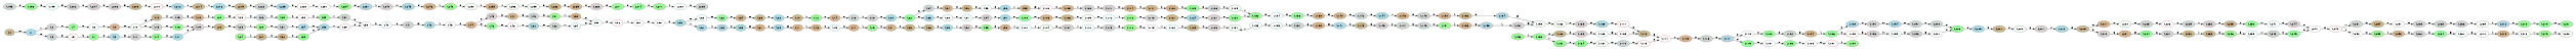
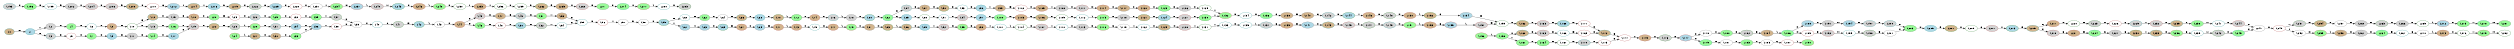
  strict digraph {
    rankdir=LR
    node [color=brown fillcolor=white style=filled]
    S0 [color=teal fillcolor=tan]
    S1 [color=teal fillcolor=lightblue]
    S2 [color=gray40 fillcolor=lightgrey]
    S3 [color=teal fillcolor=lightgrey]
    S4 [color=gray40 fillcolor=palegreen]
    S5
    S6 [color=teal]
    S7 [color=gray40 fillcolor=palegreen]
    S8 [fillcolor=tan]
    S9 [color=teal fillcolor=lightblue]
    S10 [color=darkgreen]
    S11 [color=gray40 fillcolor=lightgrey]
    S12 [color=teal fillcolor=tan]
    S13 [color=darkgreen fillcolor=lightgrey]
    S14 [color=gray40 fillcolor=palegreen]
    S15 [color=gray40 fillcolor=lightgrey]
    S16 [color=gray40 fillcolor=palegreen]
    S17 [color=teal fillcolor=lightblue]
    S18 [fillcolor=tan]
    S19 [fillcolor=lightgrey]
    S20 [color=gray40 fillcolor=palegreen]
    S22 [color=darkgreen fillcolor=tan]
    S23
    S25 [color=darkgreen fillcolor=lightgrey]
    S26 [color=teal fillcolor=lightgrey]
    S24 [fillcolor=palegreen]
    S27 [color=teal fillcolor=tan]
    S28 [fillcolor=palegreen]
    S29 [color=darkgreen fillcolor=palegreen]
    S30 [color=gray40 fillcolor=tan]
    S31 [color=teal fillcolor=lightgrey]
    S32
    S33 [color=darkgreen fillcolor=palegreen]
    S34 [color=gray40 fillcolor=lightblue]
    S35 [color=darkgreen fillcolor=palegreen]
    S36 [color=gray40 fillcolor=lightblue]
    S37 [color=darkgreen fillcolor=lightgrey]
    S38
    S39 [color=gray40]
    S40 [color=teal]
    S41 [color=darkgreen fillcolor=lightgrey]
    S42 [color=darkgreen fillcolor=lightblue]
    S43 [color=gray40]
    S44 [fillcolor=tan]
    S45 [fillcolor=lightgrey]
    S46 [color=gray40 fillcolor=palegreen]
    S47 [color=gray40 fillcolor=tan]
    S48
    S49 [color=teal fillcolor=lightgrey]
    S50 [color=darkgreen fillcolor=lightblue]
    S51 [fillcolor=palegreen]
    S52 [color=darkgreen fillcolor=lightgrey]
    S53 [color=gray40 fillcolor=tan]
    S54 [color=teal]
    S55 [color=teal]
    S56
    S57 [color=gray40]
    S58 [color=gray40]
    S59 [color=darkgreen fillcolor=lightblue]
    S60 [color=teal]
    S61 [color=gray40 fillcolor=lightblue]
    S62 [color=gray40 fillcolor=palegreen]
    S63 [color=gray40 fillcolor=lightblue]
-   S64 [color=gray40 fillcolor=tan]
+   S64 [color=gray40]
    S65 [color=darkgreen fillcolor=lightblue]
    S66 [color=teal fillcolor=tan]
    S67 [fillcolor=tan]
    S68 [color=teal fillcolor=lightblue]
    S69 [color=gray40 fillcolor=lightblue]
    S70 [color=darkgreen fillcolor=tan]
    S71 [fillcolor=tan]
    S72 [color=darkgreen fillcolor=palegreen]
    S73 [fillcolor=tan]
    S74 [fillcolor=tan]
    S75 [color=teal]
    S76 [color=teal fillcolor=lightgrey]
    S77 [fillcolor=tan]
    S78 [color=gray40 fillcolor=lightgrey]
    S79 [fillcolor=palegreen]
    S80 [color=darkgreen fillcolor=lightblue]
    S81 [color=gray40 fillcolor=tan]
    S82 [color=teal fillcolor=palegreen]
    S83 [color=darkgreen fillcolor=tan]
    S84 [color=teal fillcolor=lightgrey]
    S85 [color=teal fillcolor=lightblue]
    S86 [color=teal fillcolor=tan]
    S87 [color=gray40 fillcolor=tan]
    S88 [color=darkgreen]
    S89 [color=teal fillcolor=lightblue]
    S90 [color=darkgreen fillcolor=tan]
    S91 [color=teal]
    S92 [fillcolor=lightgrey]
    S93 [color=teal]
    S94 [fillcolor=lightgrey]
    S95 [fillcolor=palegreen]
    S96 [color=teal fillcolor=lightblue]
    S97 [color=teal fillcolor=lightblue]
    S98 [fillcolor=tan]
    S99 [color=gray40 fillcolor=tan]
    S100 [color=teal fillcolor=palegreen]
    S101 [color=teal]
    S102
    S103 [fillcolor=tan]
    S104 [color=darkgreen]
    S105 [fillcolor=tan]
    S106 [color=darkgreen fillcolor=tan]
    S107 [fillcolor=lightgrey]
    S108 [color=gray40 fillcolor=lightgrey]
    S109 [color=darkgreen]
    S110 [color=teal]
    S111 [fillcolor=lightgrey]
    S112 [color=teal]
    S113 [color=gray40 fillcolor=lightgrey]
    S114 [fillcolor=tan]
    S115 [fillcolor=palegreen]
    S116 [fillcolor=palegreen]
    S117 [color=gray40 fillcolor=tan]
    S118 [color=gray40 fillcolor=lightgrey]
    S119 [color=gray40]
    S120 [fillcolor=tan]
    S121 [color=darkgreen fillcolor=tan]
    S122 [color=teal]
    S123 [color=darkgreen fillcolor=palegreen]
    S124 [color=darkgreen fillcolor=lightblue]
    S125 [color=teal fillcolor=tan]
    S126 [color=gray40 fillcolor=lightgrey]
    S127 [fillcolor=lightgrey]
    S128 [fillcolor=lightgrey]
    S129 [color=darkgreen]
    S130 [color=darkgreen fillcolor=palegreen]
    S131 [color=darkgreen]
    S132 [fillcolor=palegreen]
    S133 [color=teal]
    S134 [color=teal]
    S135 [color=teal]
    S136 [color=teal fillcolor=palegreen]
    S137 [color=teal fillcolor=lightgrey]
    S138 [color=gray40 fillcolor=tan]
    S139 [fillcolor=tan]
    S140 [color=gray40 fillcolor=tan]
    S141 [color=gray40 fillcolor=lightblue]
    S142 [color=teal fillcolor=lightgrey]
    S143 [color=teal fillcolor=tan]
    S144 [color=darkgreen fillcolor=lightblue]
    S145 [fillcolor=lightgrey]
    S146 [fillcolor=tan]
    S147 [color=darkgreen fillcolor=lightgrey]
    S148 [color=darkgreen fillcolor=lightgrey]
    S149 [color=teal fillcolor=lightgrey]
    S150 [fillcolor=tan]
    S151 [fillcolor=palegreen]
    S152 [color=darkgreen fillcolor=tan]
    S153 [fillcolor=tan]
    S154 [color=gray40 fillcolor=lightblue]
    S155 [fillcolor=lightblue]
    S159 [color=darkgreen]
    S157 [fillcolor=lightgrey]
    S156 [fillcolor=palegreen]
    S158 [color=gray40 fillcolor=palegreen]
    S160 [color=teal fillcolor=tan]
    S161 [color=darkgreen fillcolor=palegreen]
-   S162 [color=darkgreen]
+   S162 [color=darkgreen fillcolor=tan]
    S163 [fillcolor=lightgrey]
    S164 [color=darkgreen fillcolor=palegreen]
    S165 [fillcolor=lightgrey]
    S166 [color=teal]
    S167 [color=darkgreen]
    S168 [color=darkgreen fillcolor=lightblue]
    S169
    S170 [color=teal fillcolor=lightgrey]
    S171
    S172 [color=teal fillcolor=tan]
    S173
    S174
    S175 [fillcolor=tan]
    S176 [color=darkgreen fillcolor=lightgrey]
    S177 [fillcolor=lightblue]
    S178 [color=gray40]
    S179 [color=teal fillcolor=palegreen]
    S180 [color=gray40 fillcolor=palegreen]
    S181 [color=gray40]
    S182 [color=darkgreen fillcolor=lightgrey]
    S183 [color=gray40 fillcolor=palegreen]
    S184 [color=gray40 fillcolor=tan]
    S185 [color=gray40]
    S186 [color=teal fillcolor=palegreen]
    S187
    S188 [color=gray40 fillcolor=lightblue]
    S189
    S190 [fillcolor=palegreen]
    S191 [color=gray40 fillcolor=lightgrey]
    S192 [fillcolor=lightgrey]
    S194 [color=gray40 fillcolor=lightblue]
    S195 [color=teal]
    S193 [color=teal fillcolor=lightgrey]
    S196 [color=darkgreen fillcolor=palegreen]
    S197 [color=teal fillcolor=lightgrey]
    S198 [color=darkgreen fillcolor=lightgrey]
    S199 [color=teal]
    S200 [color=teal fillcolor=lightgrey]
    S201 [color=gray40]
    S202 [color=gray40 fillcolor=lightgrey]
    S203 [color=darkgreen fillcolor=palegreen]
    S204 [fillcolor=lightgrey]
    S205 [color=teal fillcolor=lightblue]
    S206 [fillcolor=lightgrey]
    S207 [color=darkgreen fillcolor=tan]
    S208 [color=teal fillcolor=tan]
    S209 [color=darkgreen]
    S210
    S211 [fillcolor=lightgrey]
    S212 [color=gray40 fillcolor=lightblue]
    S213 [color=darkgreen fillcolor=lightblue]
    S214 [color=teal fillcolor=tan]
    S215 [color=teal fillcolor=tan]
    S216 [color=teal fillcolor=lightblue]
    S217 [fillcolor=tan]
    S218 [fillcolor=lightgrey]
    S219 [color=teal fillcolor=tan]
    S220 [color=darkgreen]
    S221 [fillcolor=tan]
    S222 [color=darkgreen fillcolor=lightgrey]
    S223 [color=darkgreen fillcolor=lightgrey]
    S224 [color=teal fillcolor=palegreen]
    S225 [color=gray40 fillcolor=lightblue]
    S226
    S227 [color=gray40 fillcolor=lightgrey]
    S228
    S229 [color=teal fillcolor=lightgrey]
    S230 [color=darkgreen fillcolor=tan]
    S231 [color=gray40]
    S232 [fillcolor=lightgrey]
    S233 [color=teal fillcolor=tan]
    S234 [fillcolor=palegreen]
    S235 [color=teal fillcolor=tan]
    S236 [fillcolor=palegreen]
    S237 [fillcolor=lightblue]
    S238 [color=gray40 fillcolor=palegreen]
    S239 [color=teal]
    S240 [fillcolor=lightgrey]
    S241 [color=teal]
    S242 [color=darkgreen fillcolor=lightgrey]
    S243 [color=darkgreen fillcolor=lightblue]
    S244 [fillcolor=lightgrey]
    S245 [color=teal fillcolor=palegreen]
    S246 [fillcolor=tan]
    S247 [color=gray40]
    S248 [fillcolor=palegreen]
    S249
    S250 [color=darkgreen]
    S251 [color=darkgreen fillcolor=lightgrey]
    S252 [color=gray40]
    S253 [fillcolor=tan]
    S254 [color=darkgreen fillcolor=tan]
    S255 [fillcolor=palegreen]
    S256 [color=darkgreen]
    S257 [color=gray40]
    S258 [color=gray40 fillcolor=tan]
    S259 [color=darkgreen]
    S260 [color=gray40 fillcolor=lightgrey]
    S261 [color=gray40 fillcolor=lightgrey]
    S262 [color=darkgreen fillcolor=tan]
    S263 [color=darkgreen fillcolor=lightgrey]
    S264 [color=teal fillcolor=palegreen]
    S265 [color=gray40 fillcolor=tan]
    S266 [color=gray40 fillcolor=lightgrey]
    S267 [color=teal]
    S268 [fillcolor=lightgrey]
    S269 [color=darkgreen]
    S270 [color=gray40]
    S271 [color=gray40 fillcolor=palegreen]
    S272 [fillcolor=lightblue]
    S273 [fillcolor=tan]
    S274 [color=teal fillcolor=palegreen]
    S275 [color=darkgreen fillcolor=palegreen]
    S276 [color=darkgreen]
    S277 [fillcolor=palegreen]
    S278 [color=teal fillcolor=palegreen]
    S279 [fillcolor=palegreen]
    S280 [color=teal]
    S281 [color=gray40 fillcolor=palegreen]
    S282 [color=darkgreen]
    S283 [color=darkgreen fillcolor=lightgrey]
    S0 -> S1 [label=H]
    S1 -> S2 [label=V]
    S1 -> S3 [label=A]
    S2 -> S4 [label=A]
    S3 -> S5 [label=D]
    S4 -> S6 [label=P]
    S5 -> S7 [label=A]
    S6 -> S8 [label=T]
    S7 -> S9 [label=T]
    S8 -> S10 [label=F]
    S9 -> S11 [label=F]
    S10 -> S12 [label=E]
    S10 -> S13 [label=D]
    S11 -> S14 [label=D]
    S12 -> S15 [label=A]
    S13 -> S16 [label=A]
    S14 -> S17 [label=A]
    S15 -> S18 [label=P]
    S16 -> S19 [label=P]
    S17 -> S19 [label=P]
    S18 -> S20 [label=L]
    S19 -> S22 [label=F]
    S20 -> S23 [label=H]
    S22 -> S25 [label=H]
    S23 -> S26 [label=A]
    S25 -> S28 [label=S]
    S26 -> S29 [label=A]
    S24 -> S27 [label=S]
    S27 -> S30 [label=A]
    S28 -> S31 [label=A]
    S29 -> S32 [label=L]
    S30 -> S33 [label=L]
    S31 -> S34 [label=L]
    S32 -> S35 [label=T]
    S33 -> S36 [label=T]
    S34 -> S36 [label=T]
    S35 -> S37 [label=V]
    S36 -> S38 [label=V]
    S37 -> S39 [label=L]
    S38 -> S39 [label=L]
    S39 -> S40 [label=L]
    S40 -> S41 [label=C]
    S41 -> S42 [label=H]
    S42 -> S43 [label=S]
    S43 -> S44 [label=L]
    S44 -> S45 [label=L]
    S44 -> S46 [label=F]
    S45 -> S47 [label=K]
    S46 -> S48 [label=K]
    S47 -> S49 [label=F]
    S48 -> S50 [label=F]
    S49 -> S51 [label=N]
    S50 -> S52 [label=N]
    S51 -> S53 [label=V]
    S52 -> S54 [label=V]
    S53 -> S55 [label=P]
    S54 -> S55 [label=P]
    S55 -> S56 [label=D]
    S56 -> S57 [label=V]
    S57 -> S58 [label=R]
    S58 -> S59 [label=L]
    S59 -> S60 [label=K]
    S59 -> S61 [label=V]
    S60 -> S62 [label=H]
    S61 -> S63 [label=Y]
    S62 -> S64 [label=A]
    S63 -> S65 [label=A]
    S64 -> S66 [label=H]
    S65 -> S67 [label=H]
    S66 -> S68 [label=L]
    S67 -> S69 [label=L]
    S68 -> S70 [label=D]
    S69 -> S71 [label=E]
    S70 -> S72 [label=S]
    S71 -> S73 [label=S]
    S72 -> S74 [label=L]
    S73 -> S75 [label=L]
    S74 -> S76 [label=A]
    S75 -> S77 [label=K]
    S76 -> S78 [label=S]
    S77 -> S79 [label=S]
    S78 -> S80 [label=L]
    S79 -> S81 [label=L]
    S80 -> S82 [label=A]
    S81 -> S83 [label=A]
    S82 -> S84 [label=N]
    S82 -> S85 [label=G]
    S83 -> S86 [label=S]
    S84 -> S87 [label=P]
    S85 -> S88 [label=P]
    S86 -> S89 [label=T]
    S87 -> S90 [label=M]
    S88 -> S91 [label=L]
    S89 -> S92 [label=V]
    S90 -> S93 [label=D]
    S91 -> S94 [label=D]
    S92 -> S95 [label=N]
    S93 -> S96 [label=D]
    S94 -> S97 [label=D]
    S95 -> S98 [label=D]
    S96 -> S99 [label=V]
    S97 -> S100 [label=L]
    S98 -> S101 [label=I]
    S99 -> S102 [label=H]
    S100 -> S103 [label=H]
    S101 -> S104 [label=S]
    S102 -> S105 [label=A]
    S103 -> S106 [label=G]
    S104 -> S107 [label=K]
    S105 -> S108 [label=V]
    S106 -> S109 [label=A]
    S107 -> S110 [label=V]
    S108 -> S111 [label=A]
    S109 -> S112 [label=A]
    S110 -> S113 [label=A]
    S111 -> S114 [label=N]
    S112 -> S115 [label=S]
    S113 -> S116 [label=D]
    S114 -> S117 [label=T]
    S115 -> S118 [label=A]
    S116 -> S119 [label=G]
    S117 -> S120 [label=L]
    S118 -> S121 [label=L]
    S119 -> S122 [label=V]
    S120 -> S123 [label=A]
    S121 -> S124 [label=A]
    S122 -> S125 [label=A]
    S123 -> S126 [label=D]
    S124 -> S127 [label=D]
    S125 -> S128 [label=A]
    S126 -> S129 [label=A]
    S127 -> S130 [label=A]
    S128 -> S131 [label=V]
    S129 -> S132 [label=V]
    S130 -> S132 [label=V]
-   S133 -> S131 [label=V]
+   S131 -> S133 [label=V]
    S132 -> S134 [label=K]
    S133 -> S135 [label=K]
    S134 -> S136 [label=K]
    S135 -> S137 [label=S]
    S136 -> S138 [label=G]
    S137 -> S139 [label=G]
    S138 -> S140 [label=H]
    S139 -> S141 [label=H]
    S140 -> S142 [label=G]
    S141 -> S143 [label=A]
    S142 -> S144 [label=K]
    S143 -> S145 [label=R]
    S144 -> S146 [label=V]
    S145 -> S147 [label=L]
    S146 -> S148 [label=Q]
    S147 -> S149 [label=Q]
    S148 -> S150 [label=A]
    S149 -> S151 [label=A]
    S150 -> S152 [label=S]
    S151 -> S153 [label=S]
    S152 -> S154 [label=G]
    S153 -> S155 [label=G]
    S154 -> S159 [label=H]
    S155 -> S157 [label=S]
    S159 -> S162 [label=L]
    S157 -> S159 [label=H]
    S156 -> S158 [label=S]
    S158 -> S160 [label=L]
    S158 -> S161 [label=V]
    S160 -> S163 [label=D]
    S161 -> S164 [label=D]
    S162 -> S165 [label=D]
    S163 -> S166 [label=F]
    S164 -> S167 [label=F]
    S165 -> S168 [label=F]
    S166 -> S169 [label=H]
    S167 -> S170 [label=H]
    S168 -> S171 [label=H]
    S169 -> S172 [label=P]
    S170 -> S173 [label=P]
    S171 -> S172 [label=P]
    S172 -> S174 [label=F]
    S173 -> S174 [label=F]
    S174 -> S175 [label=Y]
    S175 -> S176 [label=T]
    S176 -> S177 [label=K]
    S177 -> S178 [label=T]
    S177 -> S179 [label=A]
    S178 -> S180 [label=T]
    S179 -> S181 [label=Q]
    S180 -> S182 [label=P]
    S181 -> S183 [label=P]
    S182 -> S184 [label=F]
    S183 -> S185 [label=Y]
    S184 -> S186 [label=S]
    S185 -> S187 [label=C]
    S186 -> S188 [label=L]
    S186 -> S189 [label=A]
    S187 -> S190 [label=S]
    S188 -> S191 [label=F]
    S189 -> S192 [label=F]
    S191 -> S194 [label=M]
    S192 -> S195 [label=M]
    S194 -> S197 [label=R]
    S195 -> S198 [label=R]
    S193 -> S196 [label=L]
    S196 -> S199 [label=R]
    S197 -> S200 [label=E]
    S198 -> S201 [label=E]
    S199 -> S202 [label=E]
    S200 -> S203 [label=L]
    S201 -> S203 [label=L]
    S202 -> S204 [label=L]
    S203 -> S205 [label=A]
    S204 -> S206 [label=T]
    S205 -> S207 [label=E]
    S206 -> S208 [label=E]
    S207 -> S209 [label=A]
    S208 -> S210 [label=T]
    S209 -> S211 [label=G]
    S210 -> S212 [label=G]
    S211 -> S213 [label=Y]
    S212 -> S214 [label=I]
    S213 -> S215 [label=E]
    S214 -> S216 [label=V]
    S215 -> S217 [label=G]
    S215 -> S218 [label=A]
    S216 -> S219 [label=D]
    S217 -> S220 [label=A]
    S218 -> S221 [label=G]
    S219 -> S222 [label=A]
    S220 -> S223 [label=H]
    S221 -> S224 [label=H]
    S222 -> S225 [label=Q]
    S223 -> S226 [label=A]
    S224 -> S227 [label=G]
    S225 -> S228 [label=T]
    S226 -> S229 [label=G]
    S227 -> S230 [label=G]
    S228 -> S231 [label=T]
    S229 -> S232 [label=V]
    S230 -> S233 [label=I]
    S231 -> S234 [label=I]
    S232 -> S235 [label=K]
    S233 -> S236 [label=K]
    S234 -> S237 [label=K]
    S235 -> S238 [label=G]
    S236 -> S239 [label=G]
    S237 -> S240 [label=S]
    S238 -> S241 [label=W]
    S239 -> S242 [label=W]
    S240 -> S243 [label=W]
    S241 -> S244 [label=A]
    S242 -> S245 [label=A]
    S243 -> S246 [label=L]
    S244 -> S247 [label=A]
    S245 -> S247 [label=A]
    S246 -> S248 [label=S]
    S247 -> S249 [label=K]
    S248 -> S250 [label=L]
    S249 -> S251 [label=V]
    S249 -> S252 [label=I]
    S250 -> S253 [label=I]
    S251 -> S254 [label=N]
    S252 -> S255 [label=N]
    S253 -> S256 [label=I]
    S254 -> S257 [label=T]
    S255 -> S258 [label=S]
    S256 -> S259 [label=T]
    S257 -> S260 [label=K]
    S258 -> S261 [label=K]
    S259 -> S262 [label=R]
    S260 -> S263 [label=D]
    S261 -> S264 [label=D]
    S262 -> S265 [label=E]
    S263 -> S266 [label=A]
    S264 -> S267 [label=E]
    S265 -> S268 [label=T]
    S266 -> S269 [label=P]
    S267 -> S270 [label=G]
    S268 -> S271 [label=R]
    S269 -> S272 [label=S]
    S270 -> S273 [label=S]
    S271 -> S274 [label=T]
    S272 -> S275 [label=L]
    S273 -> S276 [label=L]
    S274 -> S277 [label=L]
    S275 -> S278 [label=V]
    S276 -> S279 [label=V]
    S277 -> S280 [label=S]
    S278 -> S281 [label=M]
    S279 -> S282 [label=M]
    S280 -> S283 [label=M]
  }
